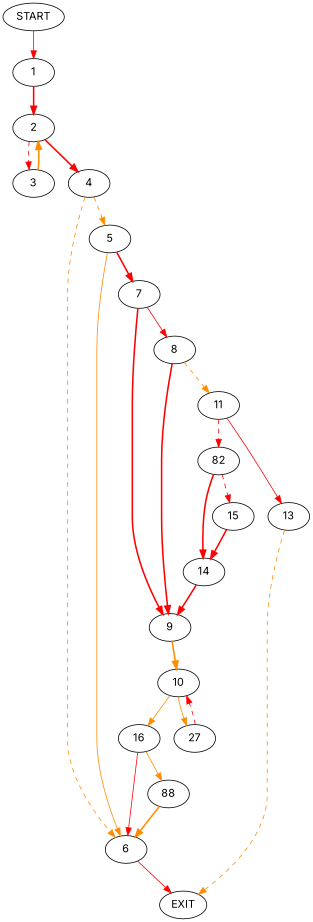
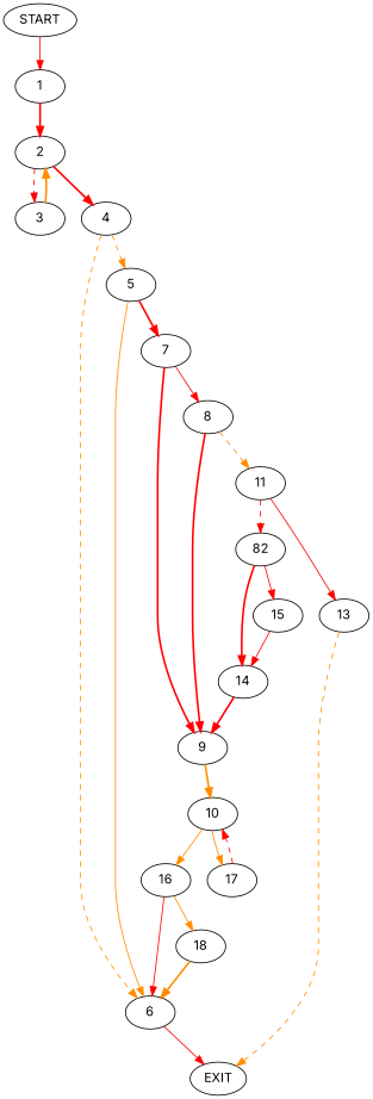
  digraph {
    fontname=Inter
    node [fontname=Inter]
    edge [color=red fontname=Inter style=bold]
    n1 [label=START]
    1
    2
    n4 [label=EXIT]
    3
    4
    5
    6
    7
    8
    9
    11
    10
    n14 [label=82]
    13
    16
-   17 [label=27]
-   18 [label=88]
+   17
+   18
    14
    15
    n1 -> 1 [style=solid]
    1 -> 2
    2 -> 3 [style=dashed]
    2 -> 4
    3 -> 2 [color=darkorange]
    4 -> 5 [color=darkorange style=dashed]
    4 -> 6 [color=darkorange style=dashed]
    5 -> 6 [color=darkorange style=solid]
    5 -> 7
    6 -> n4 [style=solid]
    7 -> 8 [style=solid]
    7 -> 9
    8 -> 9
    8 -> 11 [color=darkorange style=dashed]
    9 -> 10 [color=darkorange]
    11 -> n14 [style=dashed]
    11 -> 13 [style=solid]
    10 -> 16 [color=darkorange style=solid]
    10 -> 17 [color=darkorange style=solid]
    n14 -> 14
-   n14 -> 15 [style=dashed]
+   n14 -> 15 [style=solid]
    13 -> n4 [color=darkorange style=dashed]
    16 -> 6 [style=solid]
    16 -> 18 [color=darkorange style=solid]
    17 -> 10 [style=dashed]
    18 -> 6 [color=darkorange]
    14 -> 9
-   15 -> 14
+   15 -> 14 [style=solid]
  }
